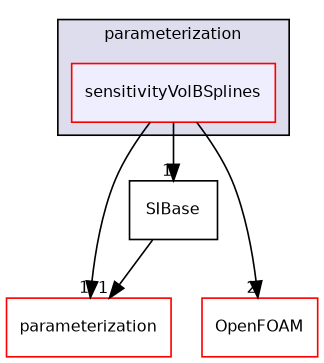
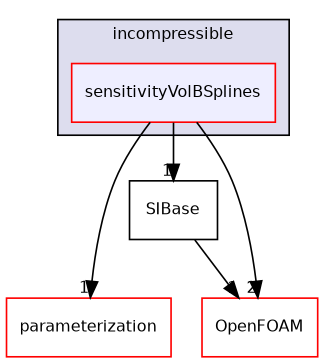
  digraph {
    compound=true
    node [color=red fontname=Helvetica fontsize=10 shape=box]
    edge [headlabel=1 labeldistance=1.5 labelfontname=Helvetica labelfontsize=10]
    n1 [fillcolor="#eeeeff" label=sensitivityVolBSplines pencolor=black style=filled]
    n2 [label=SIBase color=""]
    n3 [label=parameterization]
    n4 [label=OpenFOAM]
    subgraph cluster_1 {
      bgcolor="#ddddee"
      fontname=Helvetica
      fontsize=10
-     label=parameterization
+     label=incompressible
      pencolor=black
      n1
    }
    n1 -> n2
    n1 -> n3
    n1 -> n4 [headlabel=2]
-   n2 -> n3
+   n2 -> n4
  }
